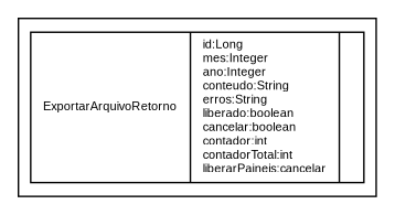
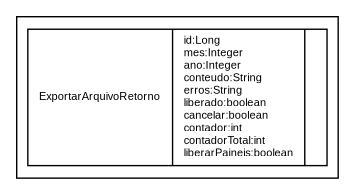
  digraph {
    fontname="Liberation Sans"
    fontsize=8
    rankdir=LR
-   n1 [fontname="Liberation Sans" fontsize=8 label="{ExportarArquivoRetorno|id:Long\lmes:Integer\lano:Integer\lconteudo:String\lerros:String\lliberado:boolean\lcancelar:boolean\lcontador:int\lcontadorTotal:int\lliberarPaineis:cancelar\l|\l}" shape=record]
+   n1 [fontname="Liberation Sans" fontsize=8 label="{ExportarArquivoRetorno|id:Long\lmes:Integer\lano:Integer\lconteudo:String\lerros:String\lliberado:boolean\lcancelar:boolean\lcontador:int\lcontadorTotal:int\lliberarPaineis:boolean\l|\l}" shape=record]
    subgraph cluster_1 {
      n1
    }
  }
